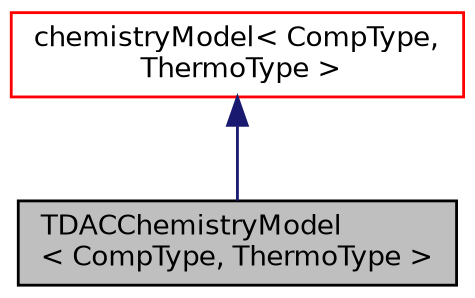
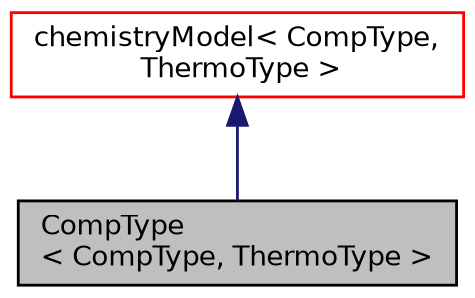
  digraph {
    node [fontname=Helvetica fontsize=10 shape=record]
-   n1 [color=black fillcolor=grey75 fontcolor=black height=0.2 label="TDACChemistryModel\l\< CompType, ThermoType \>" style=filled width=0.4]
+   n1 [color=black fillcolor=grey75 fontcolor=black height=0.2 label="CompType\l\< CompType, ThermoType \>" style=filled width=0.4]
    n2 [color=red height=0.2 label="chemistryModel\< CompType,\l ThermoType \>" width=0.4]
    n2 -> n1 [color=midnightblue dir=back fontname=Helvetica fontsize=10 labelfontname=Helvetica labelfontsize=10 style=solid]
  }
